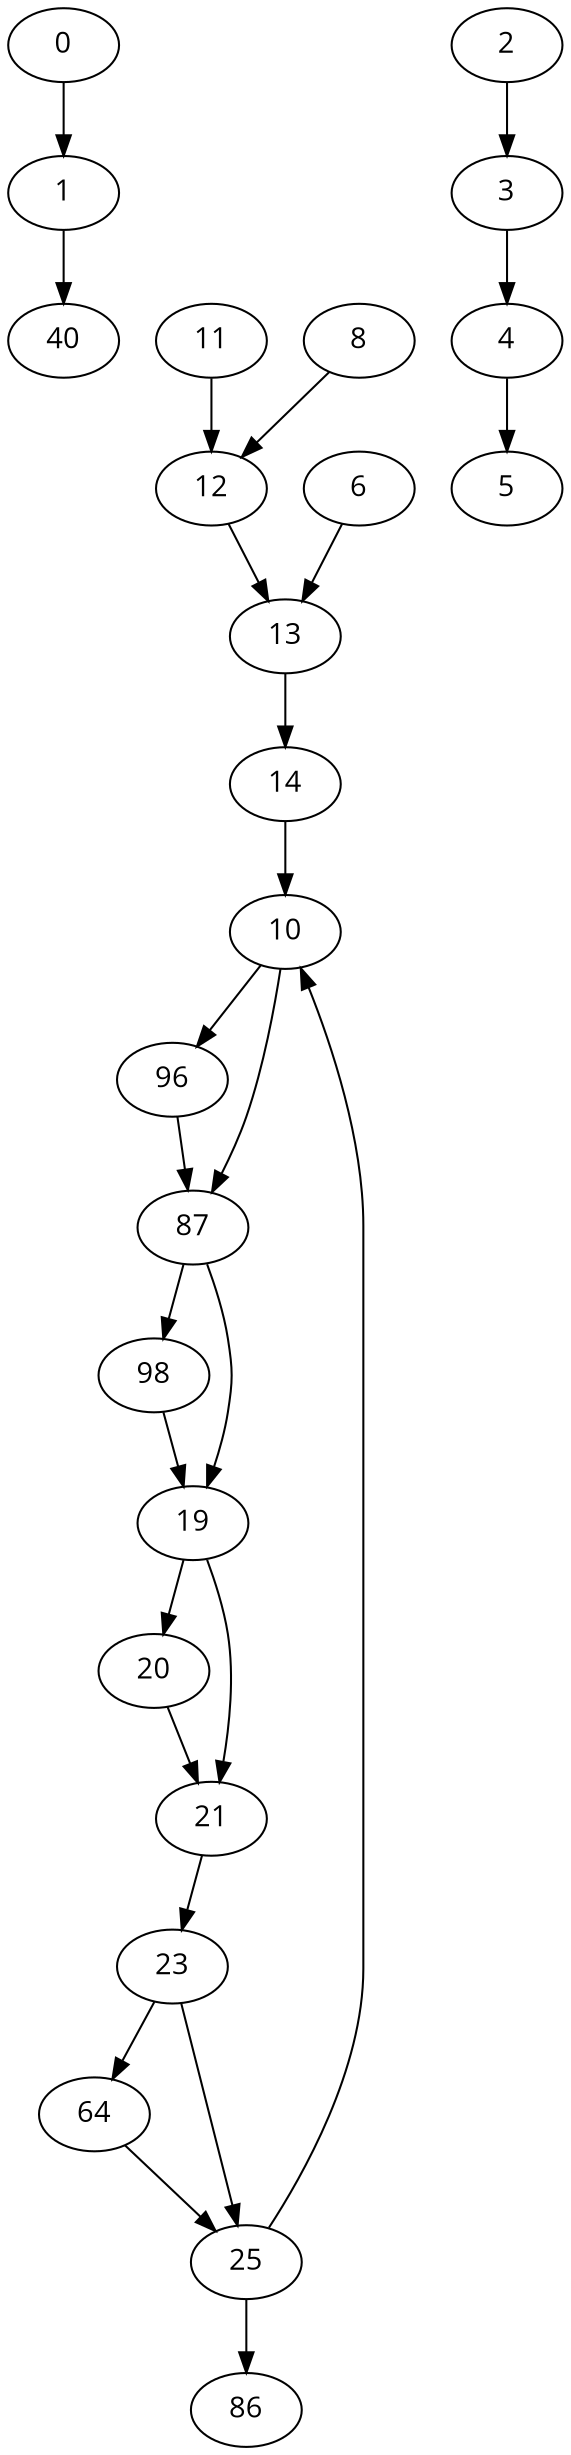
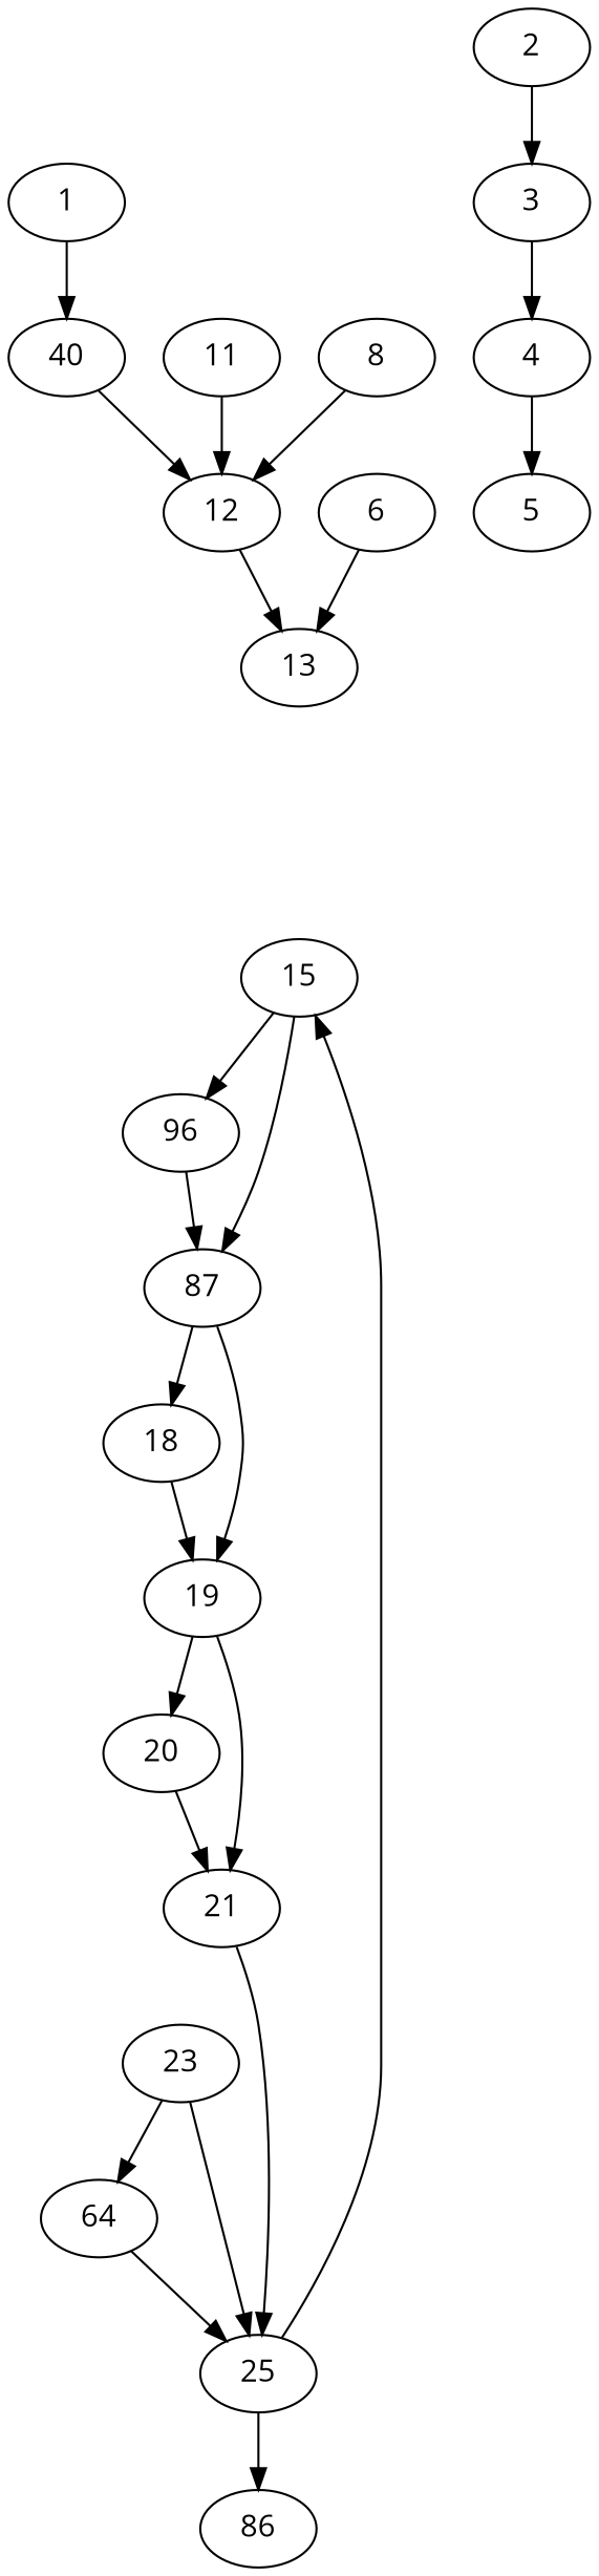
  digraph {
    fontname="Open Sans"
    node [fontname="Open Sans"]
    edge [fontname="Open Sans"]
-   0
    1
    n3 [label=40]
    11
    12
    2
    3
    4
    5
    8
    6
    13
-   14
-   15 [label=10]
+   15
    n15 [label=96]
    n16 [label=87]
-   18 [label=98]
+   18
    19
    20
    21
    23
    n22 [label=64]
    25
    n24 [label=86]
-   0 -> 1
    1 -> n3
+   n3 -> 12
    11 -> 12
    12 -> 13
    2 -> 3
    3 -> 4
    4 -> 5
    8 -> 12
    6 -> 13
-   13 -> 14
-   14 -> 15
    15 -> n15
    15 -> n16
    n15 -> n16
    n16 -> 18
    n16 -> 19
    18 -> 19
    19 -> 20
    19 -> 21
    20 -> 21
-   21 -> 23
+   21 -> 25
    23 -> n22
    23 -> 25
    n22 -> 25
    25 -> 15
    25 -> n24
  }
